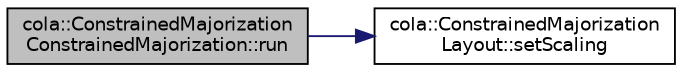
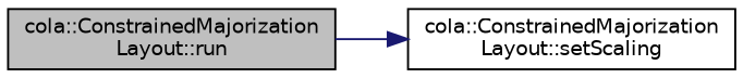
  digraph {
    rankdir=LR
    node [color=black fontname=Helvetica fontsize=10 shape=record style=filled]
-   n1 [fillcolor=grey75 fontcolor=black height=0.2 label="cola::ConstrainedMajorization\lConstrainedMajorization::run" width=0.4]
+   n1 [fillcolor=grey75 fontcolor=black height=0.2 label="cola::ConstrainedMajorization\lLayout::run" width=0.4]
    n2 [fillcolor=white height=0.2 label="cola::ConstrainedMajorization\lLayout::setScaling" width=0.4]
    n1 -> n2 [color=midnightblue fontname=Helvetica fontsize=10 labelfontname=Helvetica labelfontsize=10 style=solid]
  }
